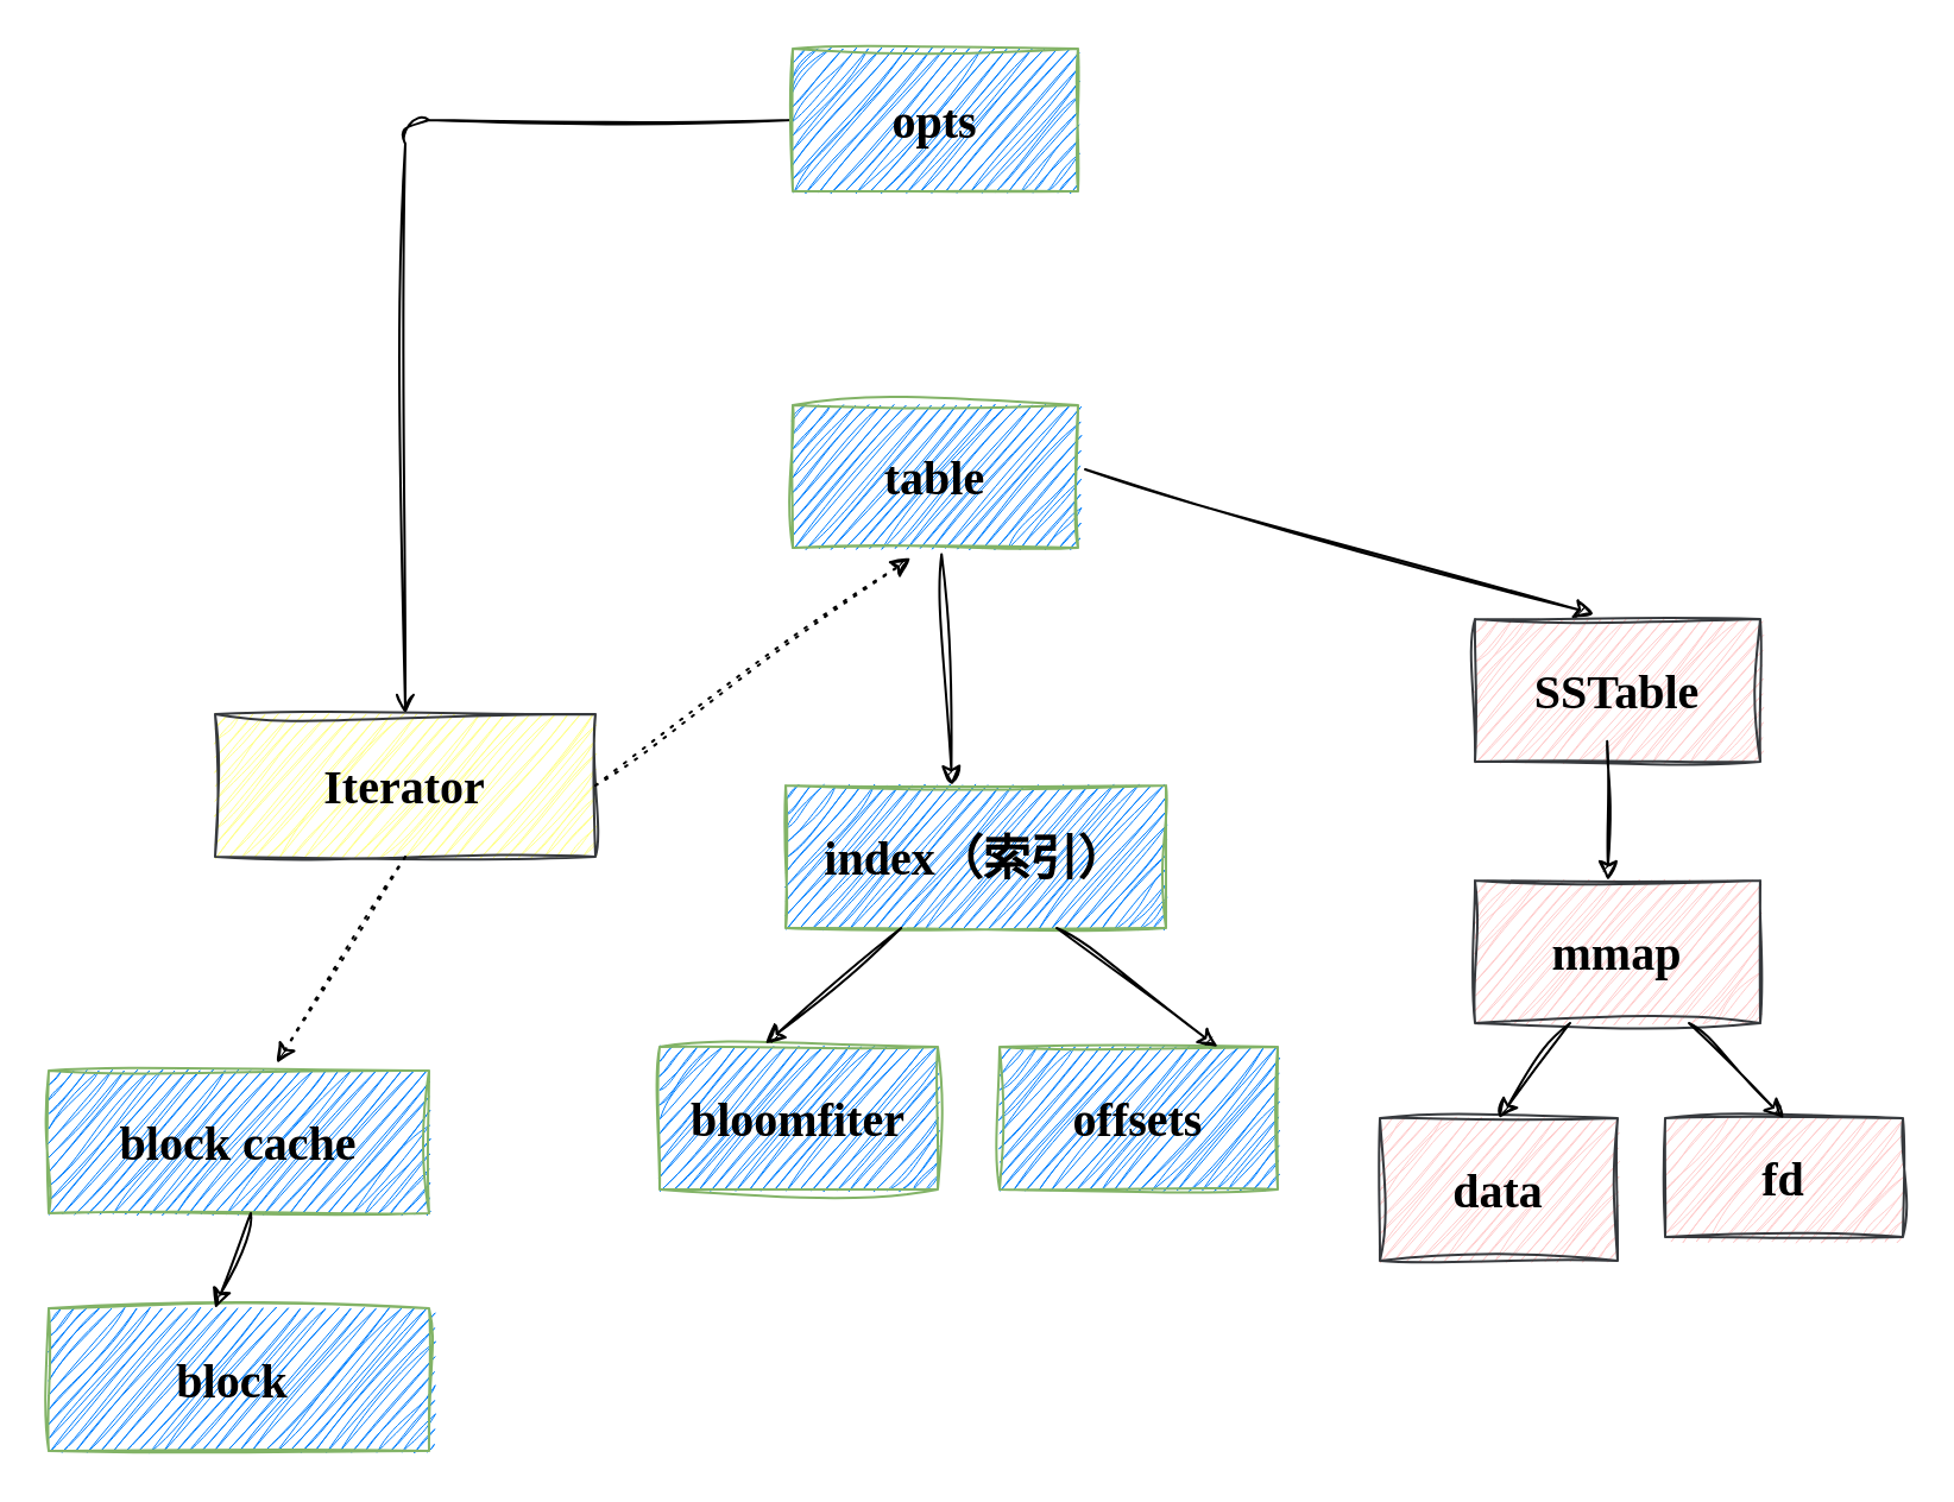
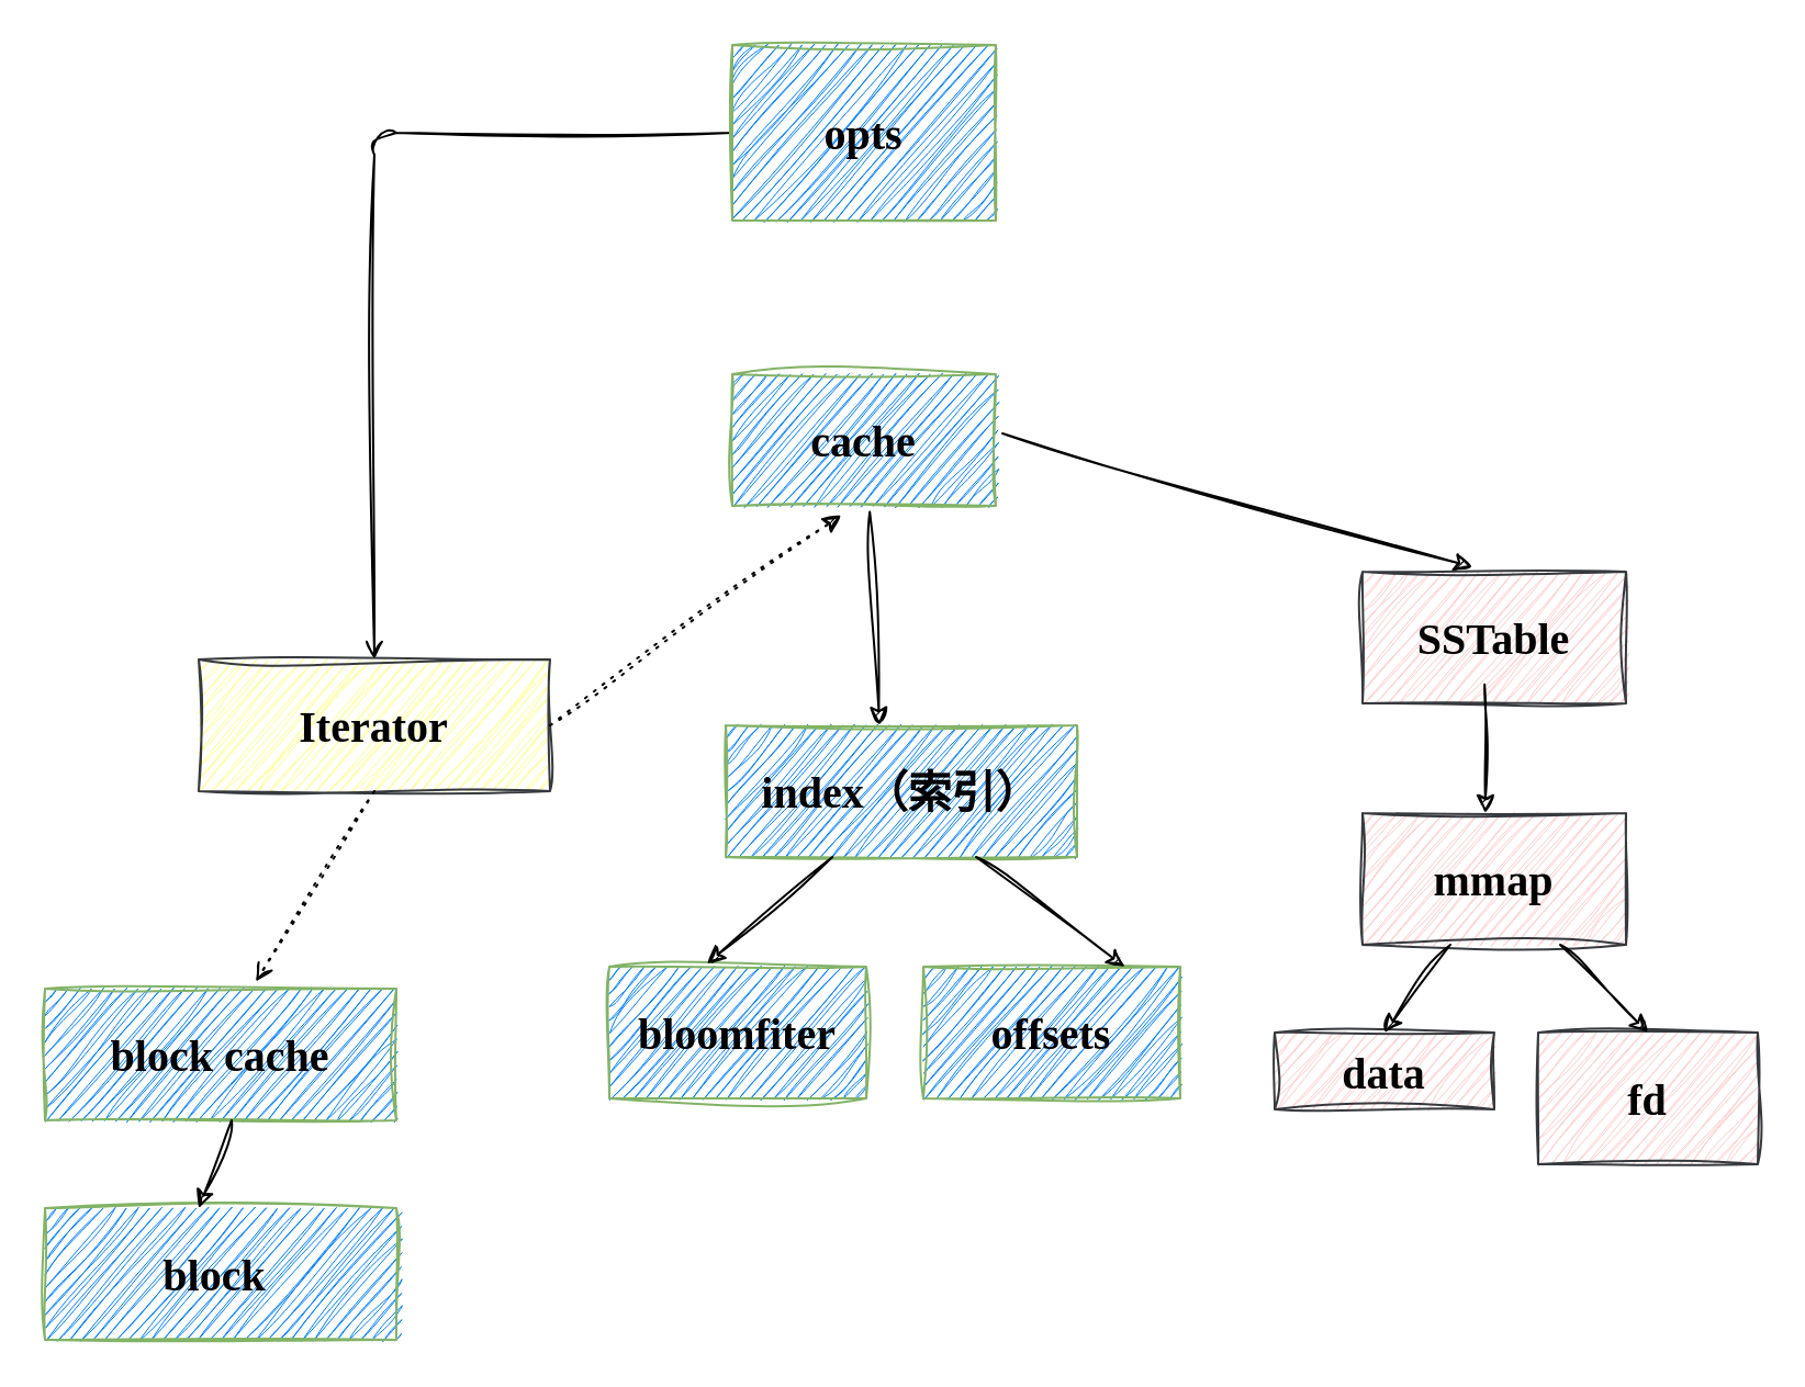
  <mxCell id="0" />
  <mxCell id="1" parent="0" />
- <mxCell id="2" value="&lt;font face=&quot;Comic Sans MS&quot; style=&quot;font-size: 20px;&quot;&gt;&lt;b&gt;table&lt;/b&gt;&lt;/font&gt;" style="rounded=0;whiteSpace=wrap;html=1;fillColor=#007FFF;fillStyle=auto;strokeColor=#82b366;shadow=0;sketch=1;curveFitting=1;jiggle=2;" vertex="1" parent="1"><mxGeometry x="333" y="170" width="120" height="60" as="geometry" /></mxCell>
+ <mxCell id="2" value="&lt;font face=&quot;Comic Sans MS&quot; style=&quot;font-size: 20px;&quot;&gt;&lt;b&gt;cache&lt;/b&gt;&lt;/font&gt;" style="rounded=0;whiteSpace=wrap;html=1;fillColor=#007FFF;fillStyle=auto;strokeColor=#82b366;shadow=0;sketch=1;curveFitting=1;jiggle=2;" vertex="1" parent="1"><mxGeometry x="333" y="170" width="120" height="60" as="geometry" /></mxCell>
  <mxCell id="3" style="edgeStyle=orthogonalEdgeStyle;rounded=1;orthogonalLoop=1;jettySize=auto;html=1;sketch=1;curveFitting=1;jiggle=2;endArrow=open;endFill=0;strokeWidth=1;" edge="1" parent="1" source="4" target="6"><mxGeometry relative="1" as="geometry" /></mxCell>
- <mxCell id="4" value="&lt;font face=&quot;Comic Sans MS&quot; style=&quot;font-size: 20px;&quot;&gt;&lt;b&gt;opts&lt;/b&gt;&lt;/font&gt;" style="rounded=0;whiteSpace=wrap;html=1;fillColor=#007FFF;fillStyle=auto;strokeColor=#82b366;shadow=0;sketch=1;curveFitting=1;jiggle=2;" vertex="1" parent="1"><mxGeometry x="333" y="20" width="120" height="60" as="geometry" /></mxCell>
+ <mxCell id="4" value="&lt;font face=&quot;Comic Sans MS&quot; style=&quot;font-size: 20px;&quot;&gt;&lt;b&gt;opts&lt;/b&gt;&lt;/font&gt;" style="rounded=0;whiteSpace=wrap;html=1;fillColor=#007FFF;fillStyle=auto;strokeColor=#82b366;shadow=0;sketch=1;curveFitting=1;jiggle=2;" vertex="1" parent="1"><mxGeometry x="333" y="20" width="120" height="80" as="geometry" /></mxCell>
  <mxCell id="5" value="&lt;font face=&quot;Comic Sans MS&quot; style=&quot;font-size: 20px;&quot;&gt;&lt;b&gt;block cache&lt;/b&gt;&lt;/font&gt;" style="rounded=0;whiteSpace=wrap;html=1;fillColor=#007FFF;fillStyle=auto;strokeColor=#82b366;shadow=0;sketch=1;curveFitting=1;jiggle=2;" vertex="1" parent="1"><mxGeometry x="20" y="450" width="160" height="60" as="geometry" /></mxCell>
  <mxCell id="6" value="&lt;font face=&quot;Comic Sans MS&quot; style=&quot;font-size: 20px;&quot;&gt;&lt;b&gt;Iterator&lt;/b&gt;&lt;/font&gt;" style="rounded=0;whiteSpace=wrap;html=1;fillColor=#ffff88;fillStyle=auto;strokeColor=#36393d;shadow=0;sketch=1;curveFitting=1;jiggle=2;" vertex="1" parent="1"><mxGeometry x="90" y="300" width="160" height="60" as="geometry" /></mxCell>
  <mxCell id="7" value="&lt;font face=&quot;Comic Sans MS&quot; style=&quot;font-size: 20px;&quot;&gt;&lt;b&gt;block&amp;nbsp;&lt;/b&gt;&lt;/font&gt;" style="rounded=0;whiteSpace=wrap;html=1;fillColor=#007FFF;fillStyle=auto;strokeColor=#82b366;shadow=0;sketch=1;curveFitting=1;jiggle=2;" vertex="1" parent="1"><mxGeometry x="20" y="550" width="160" height="60" as="geometry" /></mxCell>
  <mxCell id="8" value="&lt;font face=&quot;Comic Sans MS&quot; style=&quot;font-size: 20px;&quot;&gt;&lt;b&gt;index（索引）&lt;/b&gt;&lt;/font&gt;" style="rounded=0;whiteSpace=wrap;html=1;fillColor=#007FFF;fillStyle=auto;strokeColor=#82b366;shadow=0;sketch=1;curveFitting=1;jiggle=2;" vertex="1" parent="1"><mxGeometry x="330" y="330" width="160" height="60" as="geometry" /></mxCell>
  <mxCell id="9" value="&lt;font face=&quot;Comic Sans MS&quot; style=&quot;font-size: 20px;&quot;&gt;&lt;b&gt;bloomfiter&lt;/b&gt;&lt;/font&gt;" style="rounded=0;whiteSpace=wrap;html=1;fillColor=#007FFF;fillStyle=auto;strokeColor=#82b366;shadow=0;sketch=1;curveFitting=1;jiggle=2;" vertex="1" parent="1"><mxGeometry x="277" y="440" width="117" height="60" as="geometry" /></mxCell>
  <mxCell id="10" value="&lt;font face=&quot;Comic Sans MS&quot; style=&quot;font-size: 20px;&quot;&gt;&lt;b&gt;offsets&lt;/b&gt;&lt;/font&gt;" style="rounded=0;whiteSpace=wrap;html=1;fillColor=#007FFF;fillStyle=auto;strokeColor=#82b366;shadow=0;sketch=1;curveFitting=1;jiggle=2;" vertex="1" parent="1"><mxGeometry x="420" y="440" width="117" height="60" as="geometry" /></mxCell>
  <mxCell id="11" value="&lt;font face=&quot;Comic Sans MS&quot; style=&quot;font-size: 20px;&quot;&gt;&lt;b&gt;SSTable&lt;/b&gt;&lt;/font&gt;" style="rounded=0;whiteSpace=wrap;html=1;fillColor=#ffcccc;fillStyle=auto;strokeColor=#36393d;shadow=0;sketch=1;curveFitting=1;jiggle=2;" vertex="1" parent="1"><mxGeometry x="620" y="260" width="120" height="60" as="geometry" /></mxCell>
  <mxCell id="12" value="&lt;font face=&quot;Comic Sans MS&quot; style=&quot;font-size: 20px;&quot;&gt;&lt;b&gt;mmap&lt;/b&gt;&lt;/font&gt;" style="rounded=0;whiteSpace=wrap;html=1;fillColor=#ffcccc;fillStyle=auto;strokeColor=#36393d;shadow=0;sketch=1;curveFitting=1;jiggle=2;" vertex="1" parent="1"><mxGeometry x="620" y="370" width="120" height="60" as="geometry" /></mxCell>
- <mxCell id="13" value="&lt;font face=&quot;Comic Sans MS&quot; style=&quot;font-size: 20px;&quot;&gt;&lt;b&gt;data&lt;/b&gt;&lt;/font&gt;" style="rounded=0;whiteSpace=wrap;html=1;fillColor=#ffcccc;fillStyle=auto;strokeColor=#36393d;shadow=0;sketch=1;curveFitting=1;jiggle=2;" vertex="1" parent="1"><mxGeometry x="580" y="470" width="100" height="60" as="geometry" /></mxCell>
- <mxCell id="14" value="&lt;font face=&quot;Comic Sans MS&quot; style=&quot;font-size: 20px;&quot;&gt;&lt;b&gt;fd&lt;/b&gt;&lt;/font&gt;" style="rounded=0;whiteSpace=wrap;html=1;fillColor=#ffcccc;fillStyle=auto;strokeColor=#36393d;shadow=0;sketch=1;curveFitting=1;jiggle=2;" vertex="1" parent="1"><mxGeometry x="700" y="470" width="100" height="50" as="geometry" /></mxCell>
+ <mxCell id="13" value="&lt;font face=&quot;Comic Sans MS&quot; style=&quot;font-size: 20px;&quot;&gt;&lt;b&gt;data&lt;/b&gt;&lt;/font&gt;" style="rounded=0;whiteSpace=wrap;html=1;fillColor=#ffcccc;fillStyle=auto;strokeColor=#36393d;shadow=0;sketch=1;curveFitting=1;jiggle=2;" vertex="1" parent="1"><mxGeometry x="580" y="470" width="100" height="35" as="geometry" /></mxCell>
+ <mxCell id="14" value="&lt;font face=&quot;Comic Sans MS&quot; style=&quot;font-size: 20px;&quot;&gt;&lt;b&gt;fd&lt;/b&gt;&lt;/font&gt;" style="rounded=0;whiteSpace=wrap;html=1;fillColor=#ffcccc;fillStyle=auto;strokeColor=#36393d;shadow=0;sketch=1;curveFitting=1;jiggle=2;" vertex="1" parent="1"><mxGeometry x="700" y="470" width="100" height="60" as="geometry" /></mxCell>
  <mxCell id="15" value="" style="endArrow=classic;html=1;rounded=0;entryX=0.413;entryY=1.07;entryDx=0;entryDy=0;entryPerimeter=0;dashed=1;dashPattern=1 4;sketch=1;curveFitting=1;jiggle=2;" edge="1" parent="1" target="2"><mxGeometry width="50" height="50" relative="1" as="geometry"><mxPoint x="250" y="330" as="sourcePoint" /><mxPoint x="300" y="280" as="targetPoint" /></mxGeometry></mxCell>
  <mxCell id="16" value="" style="endArrow=classic;html=1;rounded=0;entryX=0.5;entryY=0;entryDx=0;entryDy=0;exitX=0.605;exitY=1.045;exitDx=0;exitDy=0;exitPerimeter=0;sketch=1;curveFitting=1;jiggle=2;" edge="1" parent="1"><mxGeometry width="50" height="50" relative="1" as="geometry"><mxPoint x="395.6" y="232.7" as="sourcePoint" /><mxPoint x="400" y="330" as="targetPoint" /></mxGeometry></mxCell>
  <mxCell id="17" value="" style="endArrow=classic;html=1;rounded=0;entryX=0.611;entryY=-0.023;entryDx=0;entryDy=0;exitX=0.605;exitY=1.045;exitDx=0;exitDy=0;exitPerimeter=0;sketch=1;curveFitting=1;jiggle=2;entryPerimeter=0;" edge="1" parent="1"><mxGeometry width="50" height="50" relative="1" as="geometry"><mxPoint x="378.6" y="390" as="sourcePoint" /><mxPoint x="321.487" y="438.62" as="targetPoint" /></mxGeometry></mxCell>
  <mxCell id="18" value="" style="endArrow=classic;html=1;rounded=0;entryX=0.75;entryY=0;entryDx=0;entryDy=0;exitX=0.605;exitY=1.045;exitDx=0;exitDy=0;exitPerimeter=0;sketch=1;curveFitting=1;jiggle=2;" edge="1" parent="1"><mxGeometry width="50" height="50" relative="1" as="geometry"><mxPoint x="444" y="390" as="sourcePoint" /><mxPoint x="511.75" y="440" as="targetPoint" /></mxGeometry></mxCell>
- <mxCell id="19" value="" style="endArrow=classic;html=1;rounded=0;entryX=0.6;entryY=-0.054;entryDx=0;entryDy=0;entryPerimeter=0;dashed=1;dashPattern=1 4;sketch=1;curveFitting=1;jiggle=2;exitX=0.5;exitY=1;exitDx=0;exitDy=0;" edge="1" parent="1" source="6" target="5"><mxGeometry width="50" height="50" relative="1" as="geometry"><mxPoint x="160" y="440" as="sourcePoint" /><mxPoint x="293" y="344" as="targetPoint" /></mxGeometry></mxCell>
+ <mxCell id="19" value="" style="endArrow=open;html=1;rounded=0;entryX=0.6;entryY=-0.054;entryDx=0;entryDy=0;entryPerimeter=0;dashed=1;dashPattern=1 4;sketch=1;curveFitting=1;jiggle=2;exitX=0.5;exitY=1;exitDx=0;exitDy=0;" edge="1" parent="1" source="6" target="5"><mxGeometry width="50" height="50" relative="1" as="geometry"><mxPoint x="160" y="440" as="sourcePoint" /><mxPoint x="293" y="344" as="targetPoint" /></mxGeometry></mxCell>
  <mxCell id="20" value="" style="endArrow=classic;html=1;rounded=0;exitX=0.605;exitY=1.045;exitDx=0;exitDy=0;exitPerimeter=0;sketch=1;curveFitting=1;jiggle=2;entryX=0.5;entryY=0;entryDx=0;entryDy=0;" edge="1" parent="1"><mxGeometry width="50" height="50" relative="1" as="geometry"><mxPoint x="105" y="510" as="sourcePoint" /><mxPoint x="90" y="550" as="targetPoint" /></mxGeometry></mxCell>
  <mxCell id="21" value="" style="endArrow=classic;html=1;rounded=0;exitX=1;exitY=1;exitDx=0;exitDy=0;entryX=0.417;entryY=-0.035;entryDx=0;entryDy=0;sketch=1;curveFitting=1;jiggle=2;entryPerimeter=0;" edge="1" parent="1" target="11"><mxGeometry width="50" height="50" relative="1" as="geometry"><mxPoint x="456" y="197" as="sourcePoint" /><mxPoint x="559" y="227" as="targetPoint" /></mxGeometry></mxCell>
  <mxCell id="22" value="" style="endArrow=classic;html=1;rounded=0;exitX=0.605;exitY=1.045;exitDx=0;exitDy=0;exitPerimeter=0;sketch=1;curveFitting=1;jiggle=2;" edge="1" parent="1"><mxGeometry width="50" height="50" relative="1" as="geometry"><mxPoint x="675.6" y="311.35" as="sourcePoint" /><mxPoint x="676" y="370" as="targetPoint" /></mxGeometry></mxCell>
  <mxCell id="23" value="" style="endArrow=classic;html=1;rounded=0;entryX=0.5;entryY=0;entryDx=0;entryDy=0;exitX=0.605;exitY=1.045;exitDx=0;exitDy=0;exitPerimeter=0;sketch=1;curveFitting=1;jiggle=2;" edge="1" parent="1" target="13"><mxGeometry width="50" height="50" relative="1" as="geometry"><mxPoint x="660" y="430" as="sourcePoint" /><mxPoint x="664.4" y="527.3" as="targetPoint" /></mxGeometry></mxCell>
  <mxCell id="24" value="" style="endArrow=classic;html=1;rounded=0;entryX=0.5;entryY=0;entryDx=0;entryDy=0;exitX=0.605;exitY=1.045;exitDx=0;exitDy=0;exitPerimeter=0;sketch=1;curveFitting=1;jiggle=2;" edge="1" parent="1" target="14"><mxGeometry width="50" height="50" relative="1" as="geometry"><mxPoint x="710" y="430" as="sourcePoint" /><mxPoint x="680" y="470" as="targetPoint" /></mxGeometry></mxCell>
